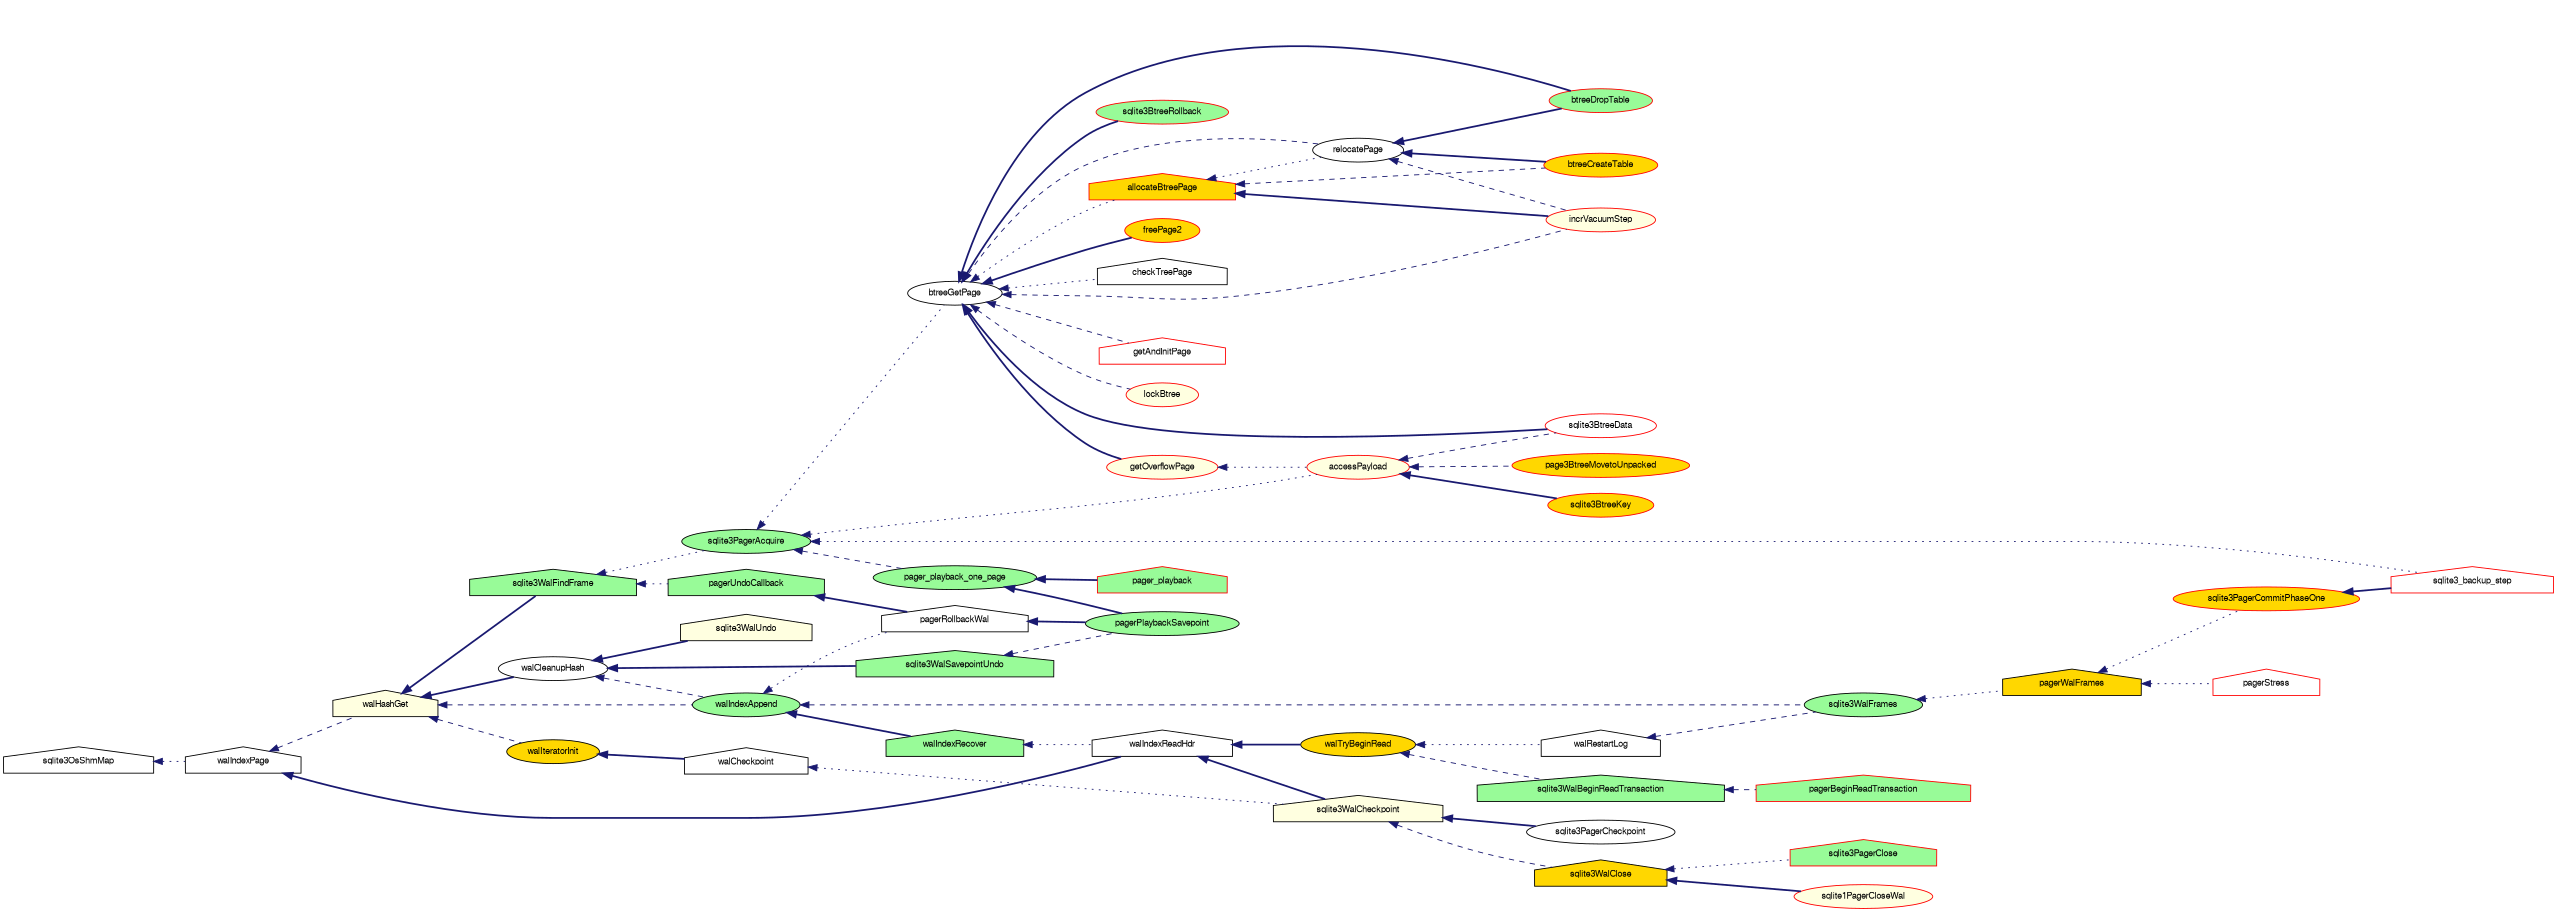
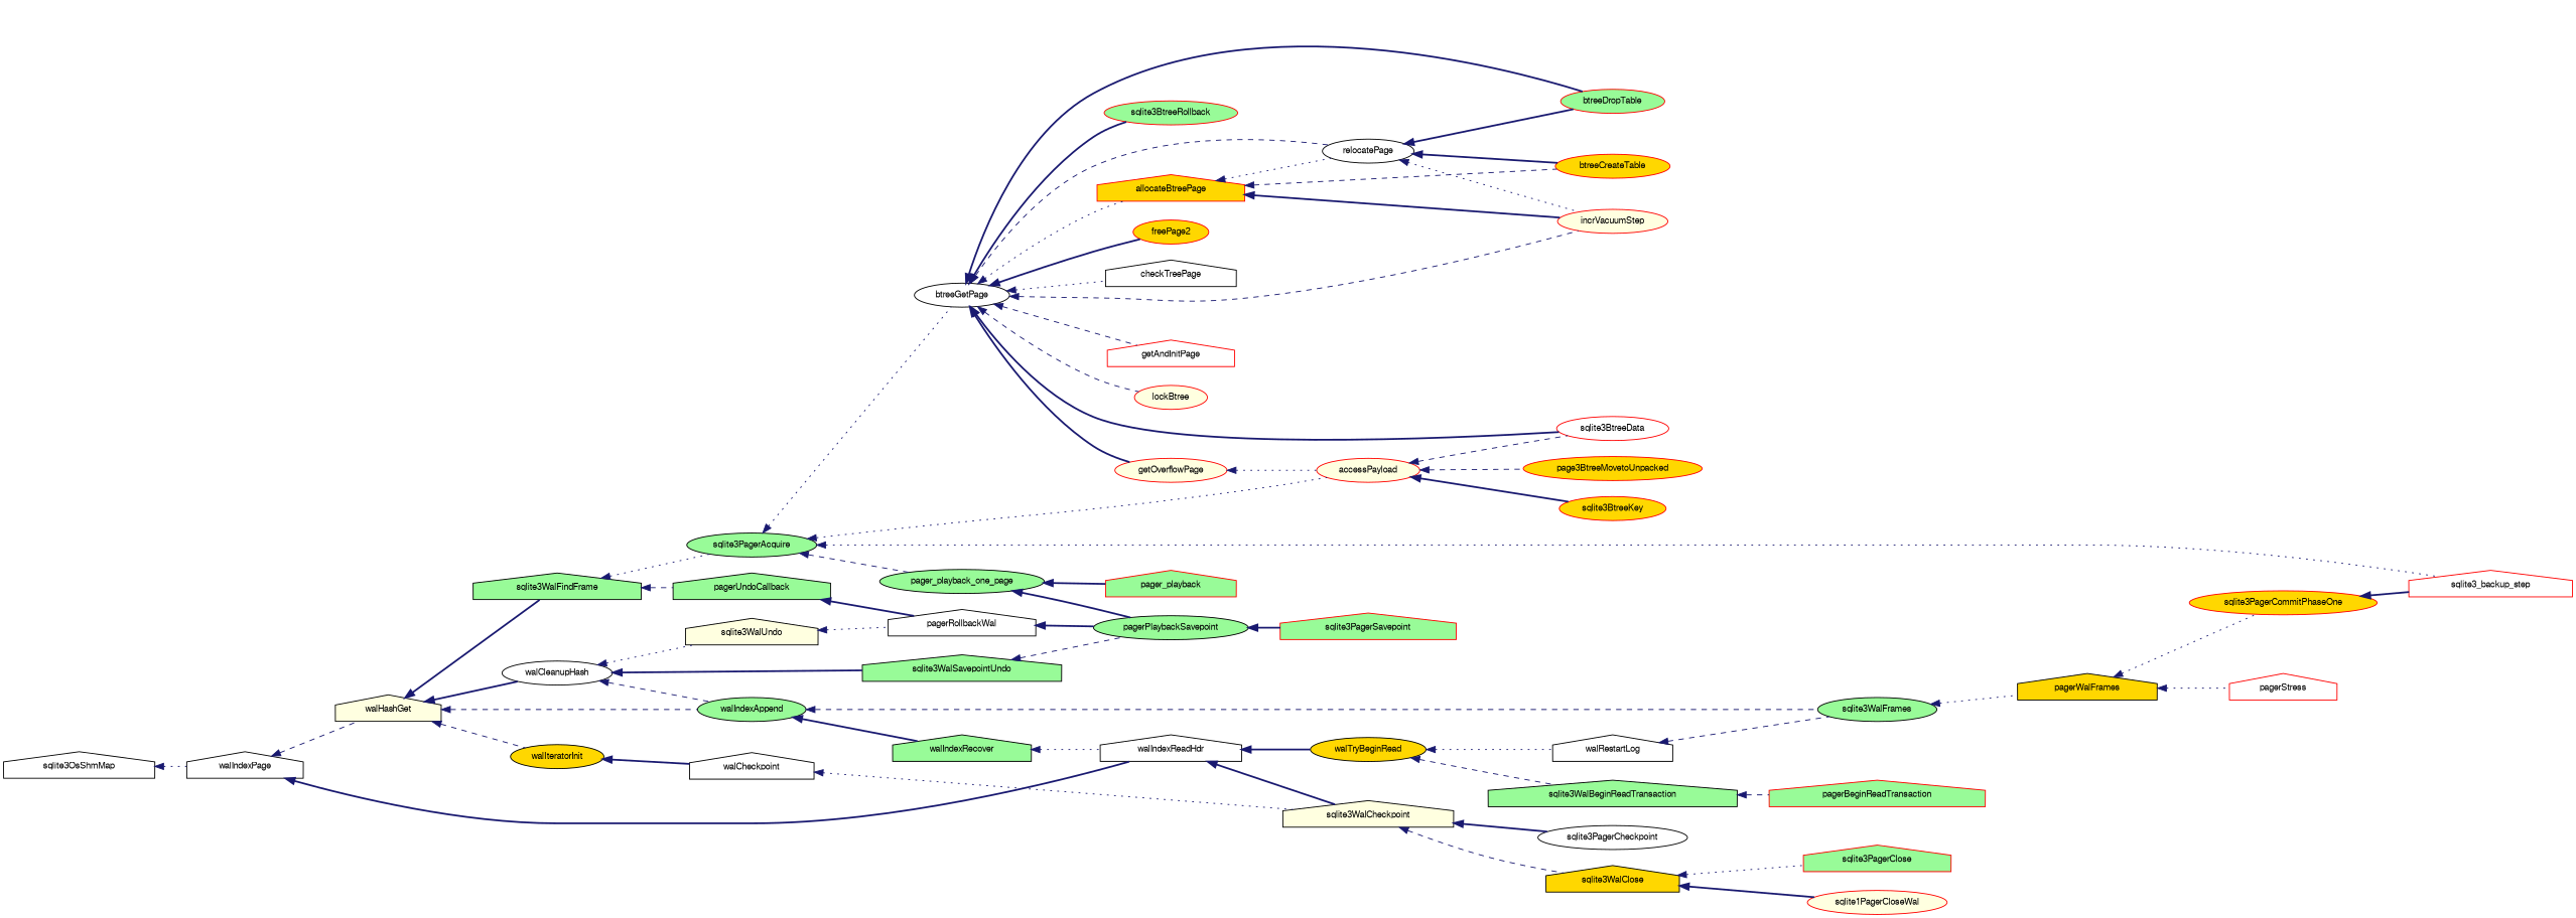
  digraph {
    rankdir=LR
    node [color=black fillcolor=palegreen fontname=FreeSans fontsize=10 shape=house style=filled]
    edge [color=midnightblue dir=back fontname=FreeSans fontsize=10 labelfontname=FreeSans labelfontsize=10 style=bold]
    n1 [fillcolor=white fontcolor=black height=0.2 label=sqlite3OsShmMap width=0.4]
    n2 [fillcolor=white height=0.2 label=walIndexPage width=0.4]
    n3 [fillcolor=lightyellow height=0.2 label=walHashGet width=0.4]
    n4 [fillcolor=white height=0.2 label=walIndexReadHdr width=0.4]
    n5 [fillcolor=white height=0.2 label=walCleanupHash shape=ellipse width=0.4]
    n6 [height=0.2 label=walIndexAppend shape=ellipse width=0.4]
    n7 [fillcolor=gold height=0.2 label=walIteratorInit shape=ellipse width=0.4]
    n8 [height=0.2 label=sqlite3WalFindFrame width=0.4]
    n9 [fillcolor=gold height=0.2 label=walTryBeginRead shape=ellipse width=0.4]
    n10 [fillcolor=lightyellow height=0.2 label=sqlite3WalCheckpoint width=0.4]
    n11 [fillcolor=lightyellow height=0.2 label=sqlite3WalUndo width=0.4]
    n12 [height=0.2 label=sqlite3WalSavepointUndo width=0.4]
    n13 [height=0.2 label=walIndexRecover width=0.4]
    n14 [height=0.2 label=sqlite3WalFrames shape=ellipse width=0.4]
    n15 [fillcolor=white height=0.2 label=walCheckpoint width=0.4]
    n16 [height=0.2 label=pagerUndoCallback width=0.4]
    n17 [height=0.2 label=sqlite3PagerAcquire shape=ellipse width=0.4]
    n18 [fillcolor=white height=0.2 label=pagerRollbackWal width=0.4]
    n19 [height=0.2 label=pagerPlaybackSavepoint shape=ellipse width=0.4]
    n20 [fillcolor=gold height=0.2 label=pagerWalFrames width=0.4]
    n21 [height=0.2 label=sqlite3WalBeginReadTransaction width=0.4]
    n22 [fillcolor=white height=0.2 label=walRestartLog width=0.4]
    n23 [fillcolor=white height=0.2 label=sqlite3PagerCheckpoint shape=ellipse width=0.4]
    n24 [fillcolor=gold height=0.2 label=sqlite3WalClose width=0.4]
    n25 [color=red height=0.2 label=pagerBeginReadTransaction width=0.4]
    n26 [color=red fillcolor=white height=0.2 label=pagerStress width=0.4]
    n27 [color=red fillcolor=gold height=0.2 label=sqlite3PagerCommitPhaseOne shape=ellipse width=0.4]
    n28 [color=red fillcolor=white height=0.2 label=sqlite3_backup_step width=0.4]
    n29 [color=red height=0.2 label=sqlite3PagerClose width=0.4]
    n30 [color=red fillcolor=lightyellow height=0.2 label=sqlite1PagerCloseWal shape=ellipse width=0.4]
+   n31 [color=red height=0.2 label=sqlite3PagerSavepoint width=0.4]
    n32 [height=0.2 label=pager_playback_one_page shape=ellipse width=0.4]
    n33 [fillcolor=white height=0.2 label=btreeGetPage shape=ellipse width=0.4]
    n34 [color=red fillcolor=lightyellow height=0.2 label=accessPayload shape=ellipse width=0.4]
    n35 [color=red height=0.2 label=pager_playback width=0.4]
    n36 [color=red fillcolor=white height=0.2 label=getAndInitPage width=0.4]
    n37 [color=red fillcolor=lightyellow height=0.2 label=lockBtree shape=ellipse width=0.4]
    n38 [fillcolor=white height=0.2 label=relocatePage shape=ellipse width=0.4]
    n39 [color=red fillcolor=lightyellow height=0.2 label=incrVacuumStep shape=ellipse width=0.4]
    n40 [color=red height=0.2 label=btreeDropTable shape=ellipse width=0.4]
    n41 [color=red height=0.2 label=sqlite3BtreeRollback shape=ellipse width=0.4]
    n42 [color=red fillcolor=lightyellow height=0.2 label=getOverflowPage shape=ellipse width=0.4]
    n43 [color=red fillcolor=gold height=0.2 label=allocateBtreePage width=0.4]
    n44 [color=red fillcolor=gold height=0.2 label=freePage2 shape=ellipse width=0.4]
    n45 [fillcolor=white height=0.2 label=checkTreePage width=0.4]
    n46 [color=red fillcolor=white height=0.2 label=sqlite3BtreeData shape=ellipse width=0.4]
    n47 [color=red fillcolor=gold height=0.2 label=sqlite3BtreeKey shape=ellipse width=0.4]
    n48 [color=red fillcolor=gold height=0.2 label=page3BtreeMovetoUnpacked shape=ellipse width=0.4]
    n49 [color=red fillcolor=gold height=0.2 label=btreeCreateTable shape=ellipse width=0.4]
    n1 -> n2 [style=dotted]
    n2 -> n3 [style=dashed]
    n2 -> n4
    n3 -> n5
    n3 -> n6 [style=dashed]
    n3 -> n7 [style=dashed]
    n3 -> n8
    n4 -> n9
    n4 -> n10
    n5 -> n6 [style=dashed]
-   n5 -> n11
+   n5 -> n11 [style=dotted]
    n5 -> n12
    n6 -> n13
    n6 -> n14 [style=dashed]
    n7 -> n15
-   n8 -> n16 [style=dotted]
+   n8 -> n16 [style=dashed]
    n8 -> n17 [style=dotted]
    n9 -> n21 [style=dashed]
    n9 -> n22 [style=dotted]
    n10 -> n23
    n10 -> n24 [style=dashed]
-   n6 -> n18 [style=dotted]
+   n11 -> n18 [style=dotted]
    n12 -> n19 [style=dashed]
    n13 -> n4 [style=dotted]
    n14 -> n20 [style=dotted]
    n15 -> n10 [style=dotted]
    n16 -> n18
    n17 -> n28 [style=dotted]
    n17 -> n32 [style=dashed]
    n17 -> n33 [style=dotted]
    n17 -> n34 [style=dotted]
    n18 -> n19
+   n19 -> n31
    n20 -> n26 [style=dotted]
    n20 -> n27 [style=dotted]
    n21 -> n25 [style=dashed]
    n22 -> n14 [style=dashed]
    n24 -> n29 [style=dotted]
    n24 -> n30
    n27 -> n28
    n32 -> n19
    n32 -> n35
    n33 -> n36 [style=dashed]
    n33 -> n37 [style=dashed]
    n33 -> n38 [style=dashed]
    n33 -> n39 [style=dashed]
    n33 -> n40
    n33 -> n41
    n33 -> n42
    n33 -> n43 [style=dotted]
    n33 -> n44
    n33 -> n45 [style=dotted]
    n33 -> n46
    n34 -> n46 [style=dashed]
    n34 -> n47
    n34 -> n48 [style=dashed]
-   n38 -> n39 [style=dashed]
+   n38 -> n39 [style=dotted]
    n38 -> n40
    n38 -> n49
    n42 -> n34 [style=dotted]
    n43 -> n38 [style=dotted]
    n43 -> n39
    n43 -> n49 [style=dashed]
  }
